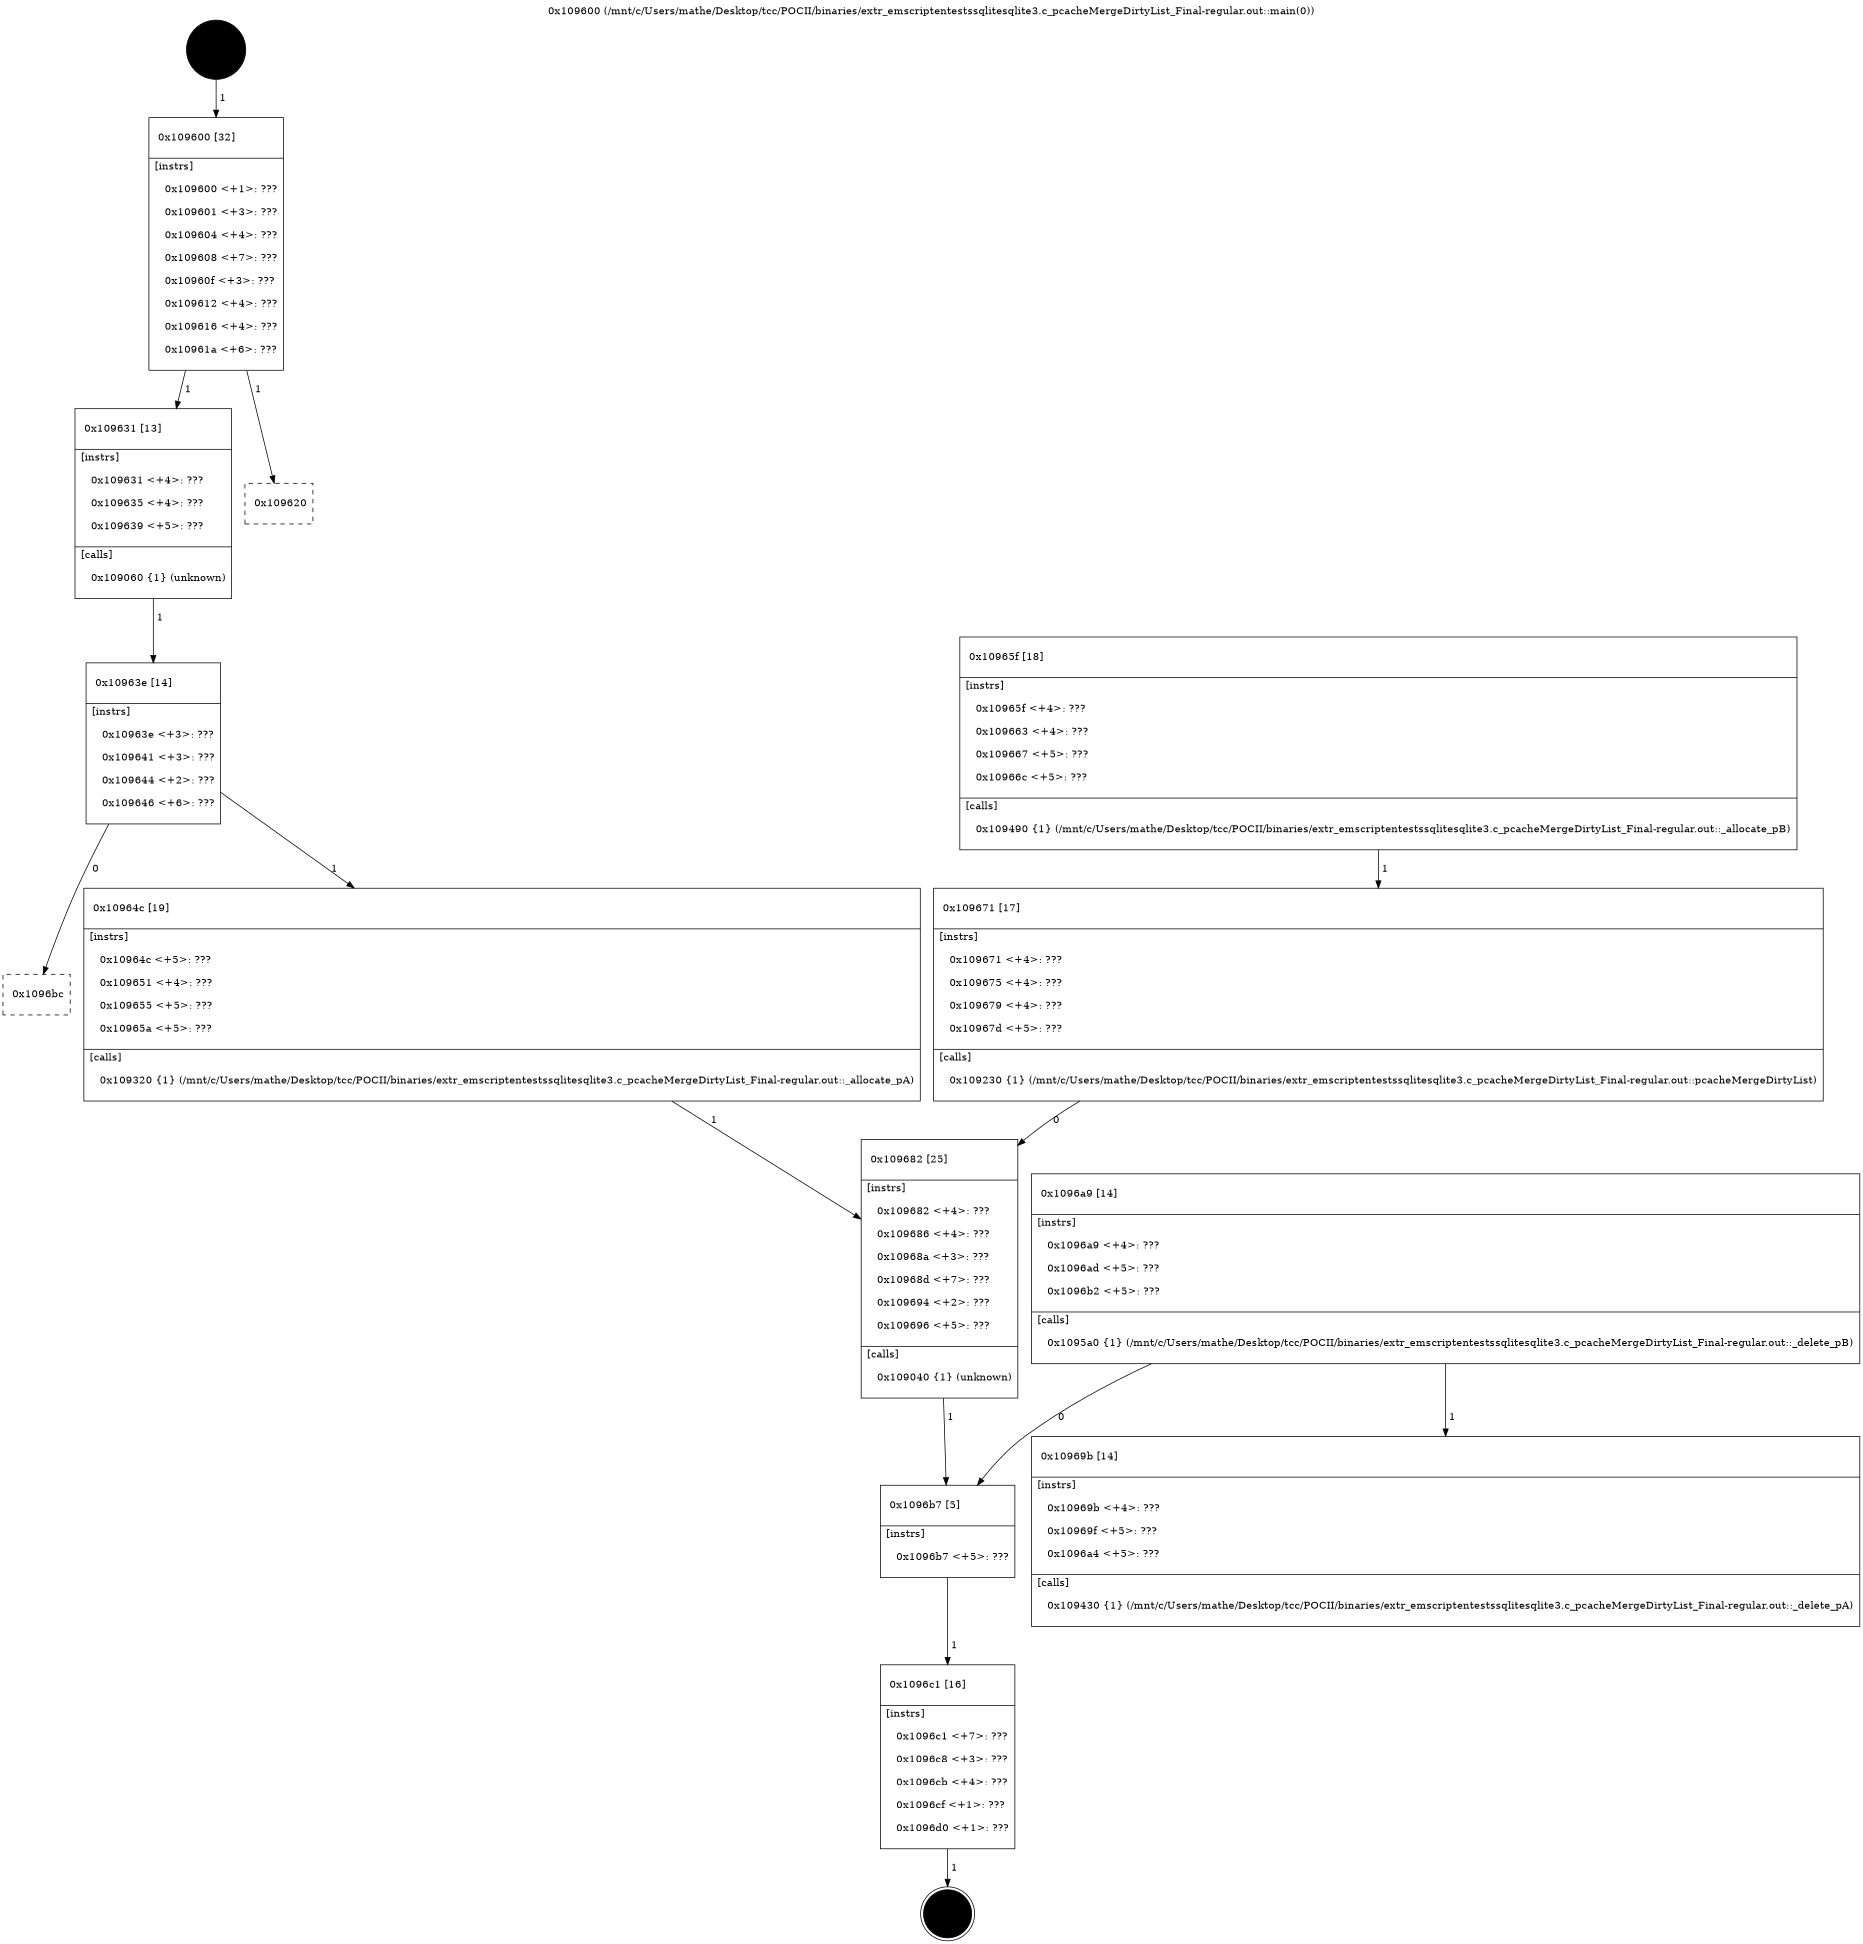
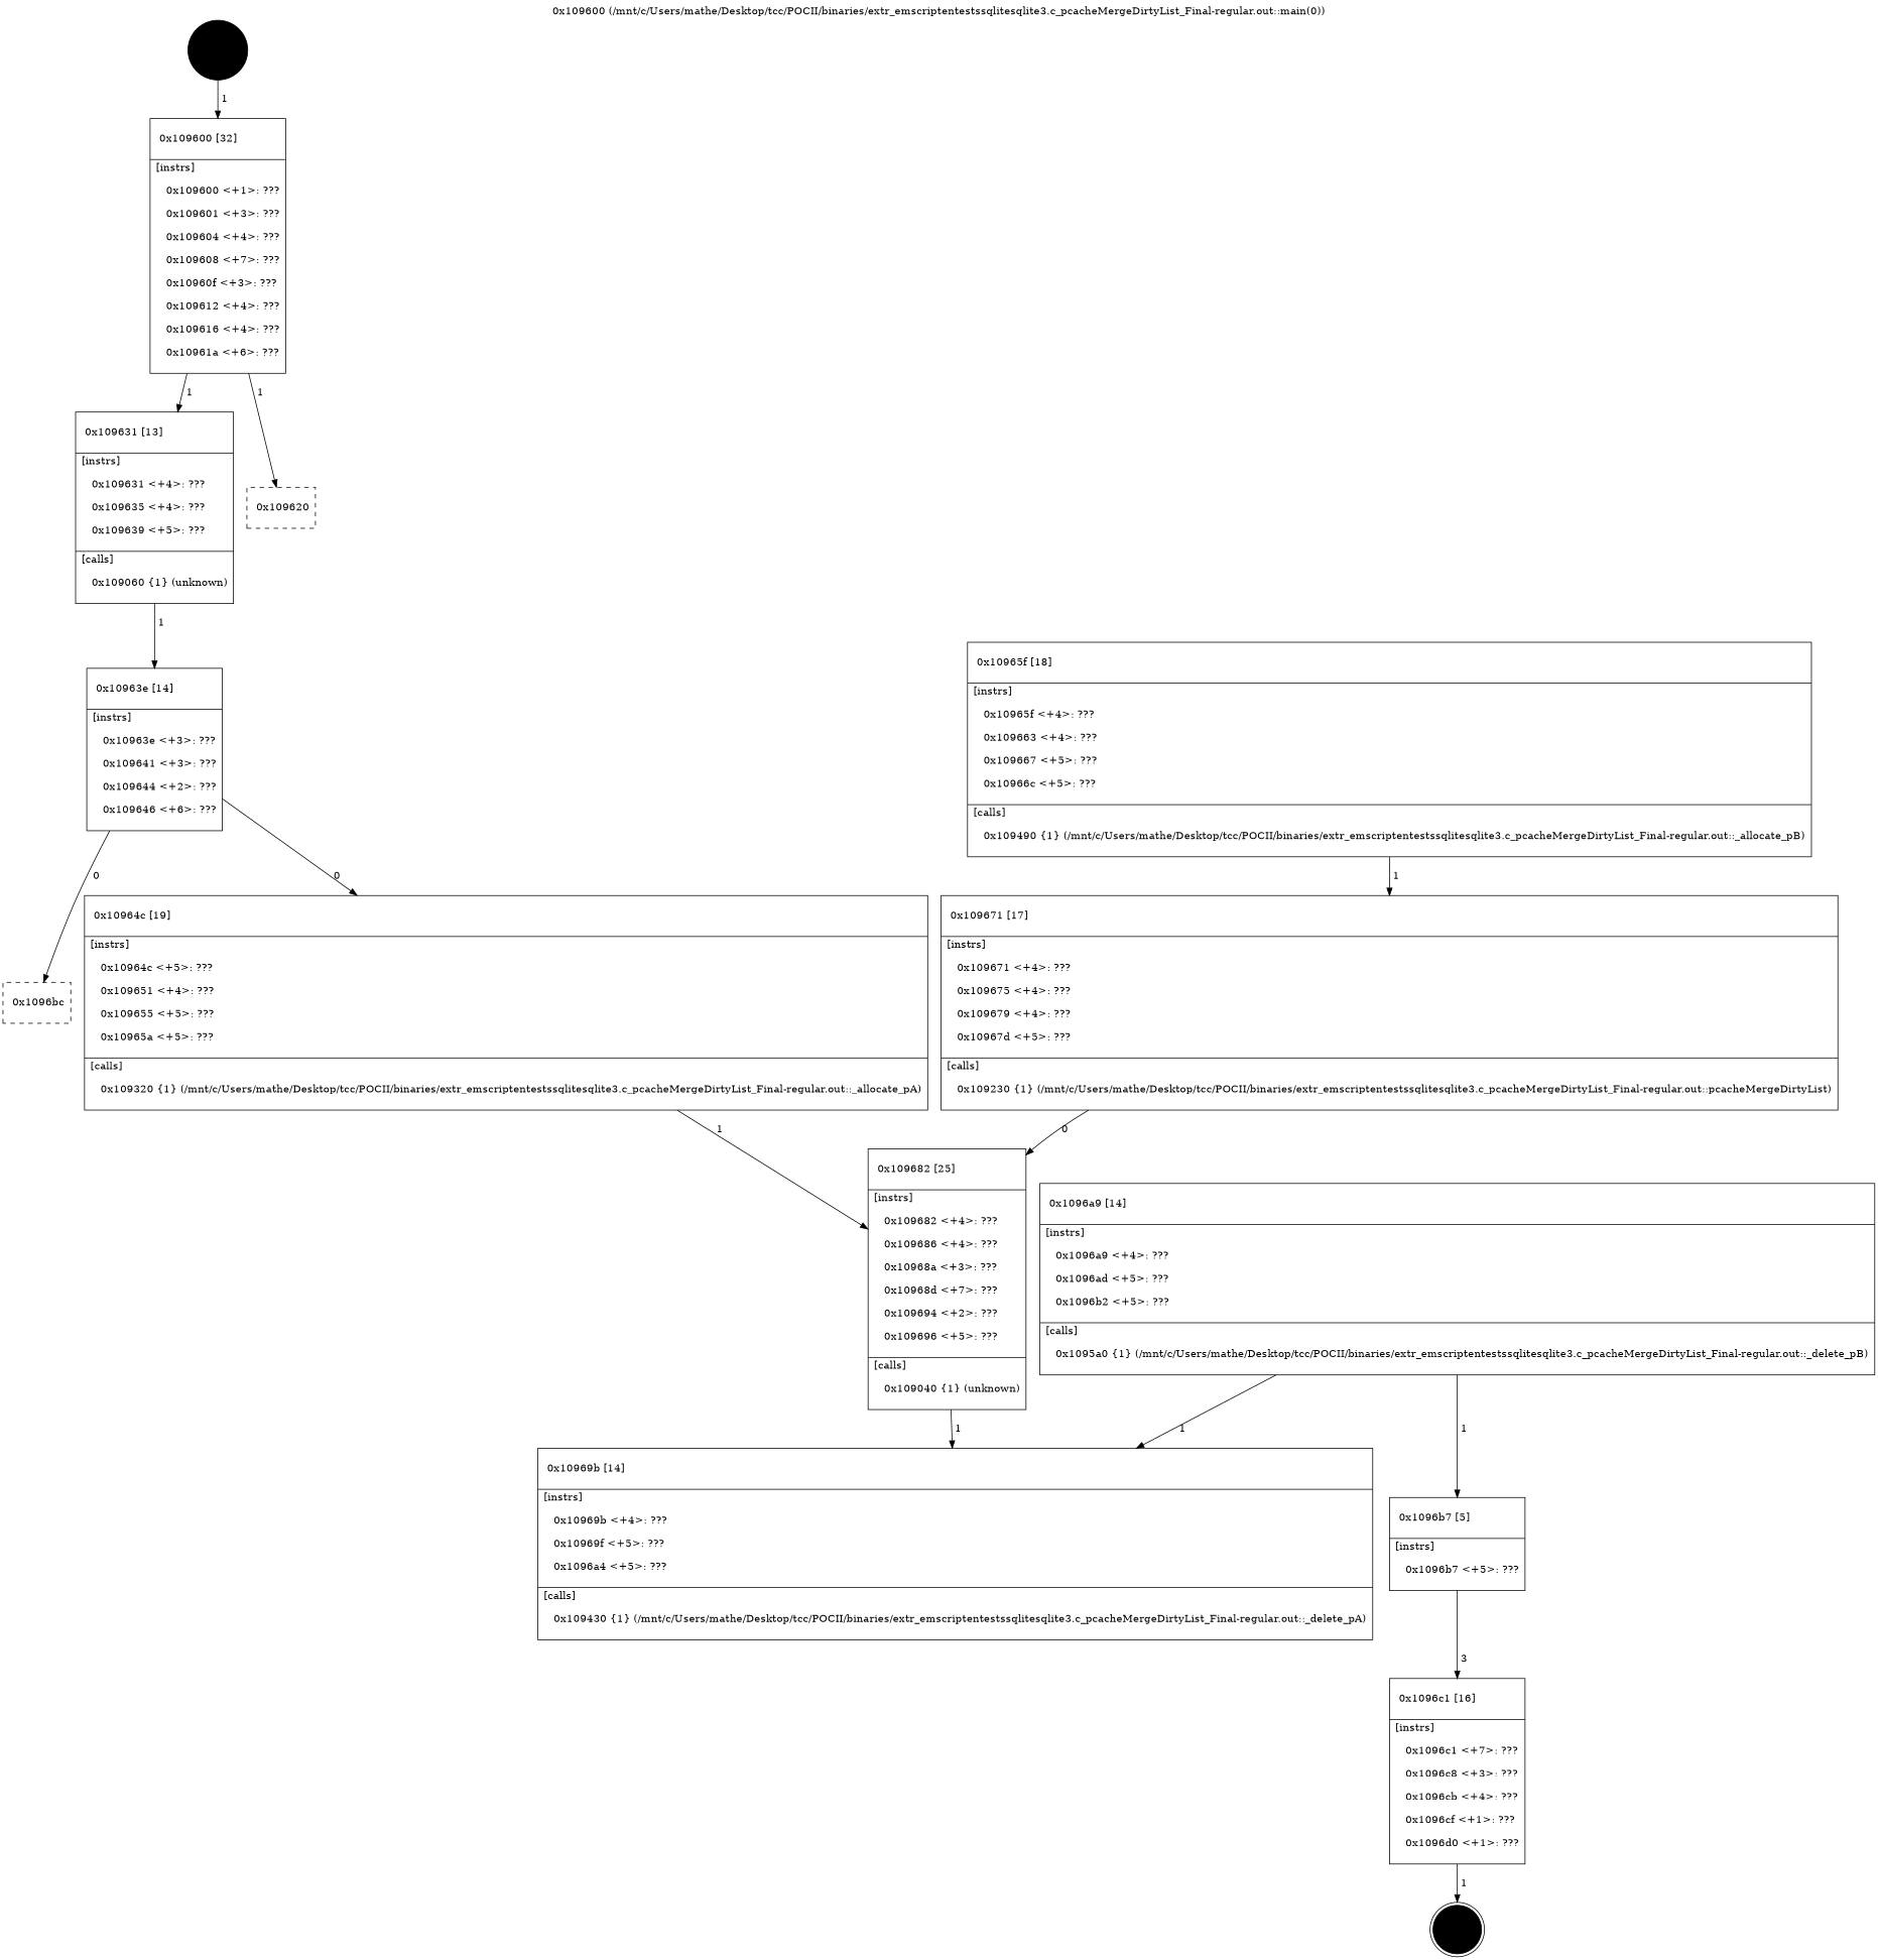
  digraph {
    label="0x109600 (/mnt/c/Users/mathe/Desktop/tcc/POCII/binaries/extr_emscriptentestssqlitesqlite3.c_pcacheMergeDirtyList_Final-regular.out::main(0))"
    labelloc=t
    node [shape=record]
    Entry [fillcolor=black height=0.3 shape=circle style=filled width=0.3]
    n2 [label="{\n     0x109600 [32]\l\n     | [instrs]\l\n     &nbsp;&nbsp;0x109600 \<+1\>: ???\l\n     &nbsp;&nbsp;0x109601 \<+3\>: ???\l\n     &nbsp;&nbsp;0x109604 \<+4\>: ???\l\n     &nbsp;&nbsp;0x109608 \<+7\>: ???\l\n     &nbsp;&nbsp;0x10960f \<+3\>: ???\l\n     &nbsp;&nbsp;0x109612 \<+4\>: ???\l\n     &nbsp;&nbsp;0x109616 \<+4\>: ???\l\n     &nbsp;&nbsp;0x10961a \<+6\>: ???\l\n  }"]
    n3 [label="{\n     0x109631 [13]\l\n     | [instrs]\l\n     &nbsp;&nbsp;0x109631 \<+4\>: ???\l\n     &nbsp;&nbsp;0x109635 \<+4\>: ???\l\n     &nbsp;&nbsp;0x109639 \<+5\>: ???\l\n     | [calls]\l\n     &nbsp;&nbsp;0x109060 \{1\} (unknown)\l\n  }"]
    n4 [label="{\n     0x109620\l\n  }" style=dashed]
    n5 [label="{\n     0x10963e [14]\l\n     | [instrs]\l\n     &nbsp;&nbsp;0x10963e \<+3\>: ???\l\n     &nbsp;&nbsp;0x109641 \<+3\>: ???\l\n     &nbsp;&nbsp;0x109644 \<+2\>: ???\l\n     &nbsp;&nbsp;0x109646 \<+6\>: ???\l\n  }"]
    n6 [label="{\n     0x1096bc\l\n  }" style=dashed]
    n7 [label="{\n     0x10964c [19]\l\n     | [instrs]\l\n     &nbsp;&nbsp;0x10964c \<+5\>: ???\l\n     &nbsp;&nbsp;0x109651 \<+4\>: ???\l\n     &nbsp;&nbsp;0x109655 \<+5\>: ???\l\n     &nbsp;&nbsp;0x10965a \<+5\>: ???\l\n     | [calls]\l\n     &nbsp;&nbsp;0x109320 \{1\} (/mnt/c/Users/mathe/Desktop/tcc/POCII/binaries/extr_emscriptentestssqlitesqlite3.c_pcacheMergeDirtyList_Final-regular.out::_allocate_pA)\l\n  }"]
    n8 [label="{\n     0x109682 [25]\l\n     | [instrs]\l\n     &nbsp;&nbsp;0x109682 \<+4\>: ???\l\n     &nbsp;&nbsp;0x109686 \<+4\>: ???\l\n     &nbsp;&nbsp;0x10968a \<+3\>: ???\l\n     &nbsp;&nbsp;0x10968d \<+7\>: ???\l\n     &nbsp;&nbsp;0x109694 \<+2\>: ???\l\n     &nbsp;&nbsp;0x109696 \<+5\>: ???\l\n     | [calls]\l\n     &nbsp;&nbsp;0x109040 \{1\} (unknown)\l\n  }"]
    n9 [label="{\n     0x10965f [18]\l\n     | [instrs]\l\n     &nbsp;&nbsp;0x10965f \<+4\>: ???\l\n     &nbsp;&nbsp;0x109663 \<+4\>: ???\l\n     &nbsp;&nbsp;0x109667 \<+5\>: ???\l\n     &nbsp;&nbsp;0x10966c \<+5\>: ???\l\n     | [calls]\l\n     &nbsp;&nbsp;0x109490 \{1\} (/mnt/c/Users/mathe/Desktop/tcc/POCII/binaries/extr_emscriptentestssqlitesqlite3.c_pcacheMergeDirtyList_Final-regular.out::_allocate_pB)\l\n  }"]
    n10 [label="{\n     0x109671 [17]\l\n     | [instrs]\l\n     &nbsp;&nbsp;0x109671 \<+4\>: ???\l\n     &nbsp;&nbsp;0x109675 \<+4\>: ???\l\n     &nbsp;&nbsp;0x109679 \<+4\>: ???\l\n     &nbsp;&nbsp;0x10967d \<+5\>: ???\l\n     | [calls]\l\n     &nbsp;&nbsp;0x109230 \{1\} (/mnt/c/Users/mathe/Desktop/tcc/POCII/binaries/extr_emscriptentestssqlitesqlite3.c_pcacheMergeDirtyList_Final-regular.out::pcacheMergeDirtyList)\l\n  }"]
    Exit [fillcolor=black height=0.3 peripheries=2 shape=circle style=filled width=0.3]
    n12 [label="{\n     0x10969b [14]\l\n     | [instrs]\l\n     &nbsp;&nbsp;0x10969b \<+4\>: ???\l\n     &nbsp;&nbsp;0x10969f \<+5\>: ???\l\n     &nbsp;&nbsp;0x1096a4 \<+5\>: ???\l\n     | [calls]\l\n     &nbsp;&nbsp;0x109430 \{1\} (/mnt/c/Users/mathe/Desktop/tcc/POCII/binaries/extr_emscriptentestssqlitesqlite3.c_pcacheMergeDirtyList_Final-regular.out::_delete_pA)\l\n  }"]
    n13 [label="{\n     0x1096a9 [14]\l\n     | [instrs]\l\n     &nbsp;&nbsp;0x1096a9 \<+4\>: ???\l\n     &nbsp;&nbsp;0x1096ad \<+5\>: ???\l\n     &nbsp;&nbsp;0x1096b2 \<+5\>: ???\l\n     | [calls]\l\n     &nbsp;&nbsp;0x1095a0 \{1\} (/mnt/c/Users/mathe/Desktop/tcc/POCII/binaries/extr_emscriptentestssqlitesqlite3.c_pcacheMergeDirtyList_Final-regular.out::_delete_pB)\l\n  }"]
    n14 [label="{\n     0x1096b7 [5]\l\n     | [instrs]\l\n     &nbsp;&nbsp;0x1096b7 \<+5\>: ???\l\n  }"]
    n15 [label="{\n     0x1096c1 [16]\l\n     | [instrs]\l\n     &nbsp;&nbsp;0x1096c1 \<+7\>: ???\l\n     &nbsp;&nbsp;0x1096c8 \<+3\>: ???\l\n     &nbsp;&nbsp;0x1096cb \<+4\>: ???\l\n     &nbsp;&nbsp;0x1096cf \<+1\>: ???\l\n     &nbsp;&nbsp;0x1096d0 \<+1\>: ???\l\n  }"]
    Entry -> n2 [label=" 1"]
    n2 -> n3 [label=" 1"]
    n2 -> n4 [label=" 1"]
    n3 -> n5 [label=" 1"]
    n5 -> n6 [label=" 0"]
-   n5 -> n7 [label=" 1"]
+   n5 -> n7 [label=" 0"]
    n7 -> n8 [label=" 1"]
-   n8 -> n14 [label=" 1"]
+   n8 -> n12 [label=" 1"]
    n9 -> n10 [label=" 1"]
    n10 -> n8 [label=" 0"]
    n13 -> n12 [label=" 1"]
-   n13 -> n14 [label=" 0"]
-   n14 -> n15 [label=" 1"]
+   n13 -> n14 [label=" 1"]
+   n14 -> n15 [label=" 3"]
    n15 -> Exit [label=" 1"]
  }
